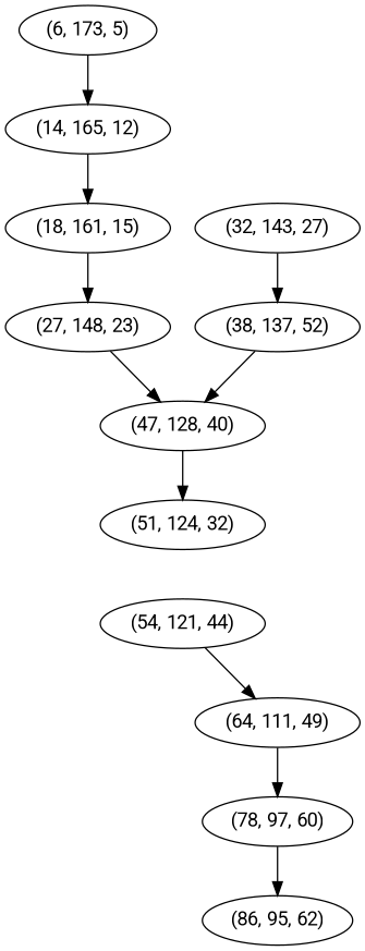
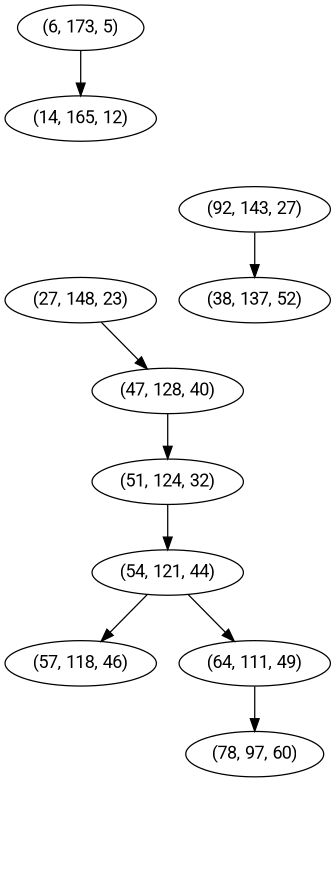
  digraph {
    fontname=Roboto
    node [fontname=Roboto]
    edge [fontname=Roboto]
    "(6, 173, 5)"
    "(14, 165, 12)"
-   "(18, 161, 15)"
    "(27, 148, 23)"
    "(47, 128, 40)"
    n6 [label="(38, 137, 52)"]
-   "(32, 143, 27)"
+   "(32, 143, 27)" [label="(92, 143, 27)"]
    n8 [label="(51, 124, 32)"]
    "(54, 121, 44)"
+   "(57, 118, 46)"
    "(64, 111, 49)"
    "(78, 97, 60)"
-   "(86, 95, 62)"
    "(6, 173, 5)" -> "(14, 165, 12)"
-   "(14, 165, 12)" -> "(18, 161, 15)"
-   "(18, 161, 15)" -> "(27, 148, 23)"
    "(27, 148, 23)" -> "(47, 128, 40)"
    "(47, 128, 40)" -> n8
-   n6 -> "(47, 128, 40)"
    "(32, 143, 27)" -> n6
+   n8 -> "(54, 121, 44)"
+   "(54, 121, 44)" -> "(57, 118, 46)"
    "(54, 121, 44)" -> "(64, 111, 49)"
    "(64, 111, 49)" -> "(78, 97, 60)"
-   "(78, 97, 60)" -> "(86, 95, 62)"
  }
